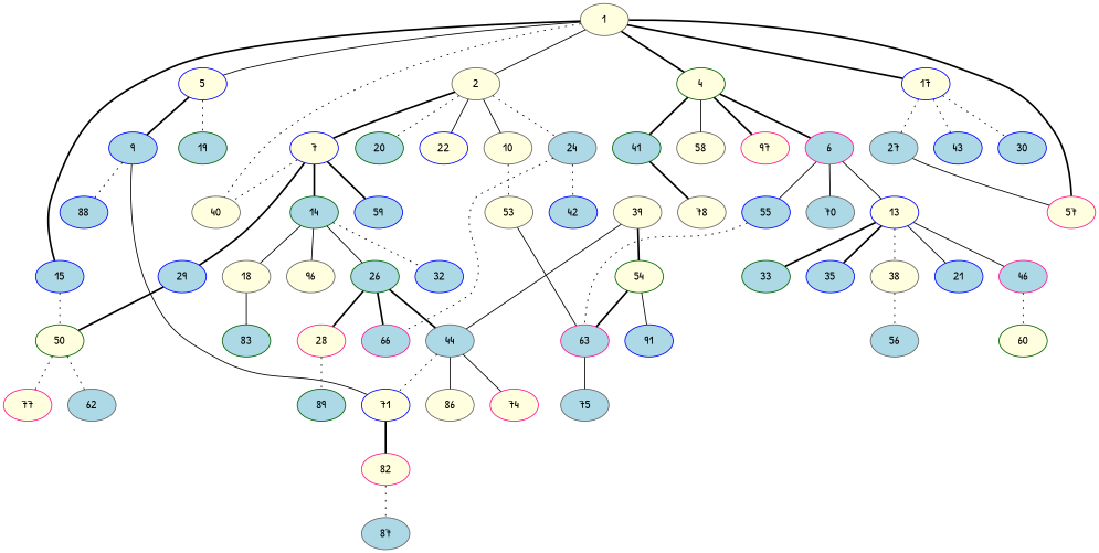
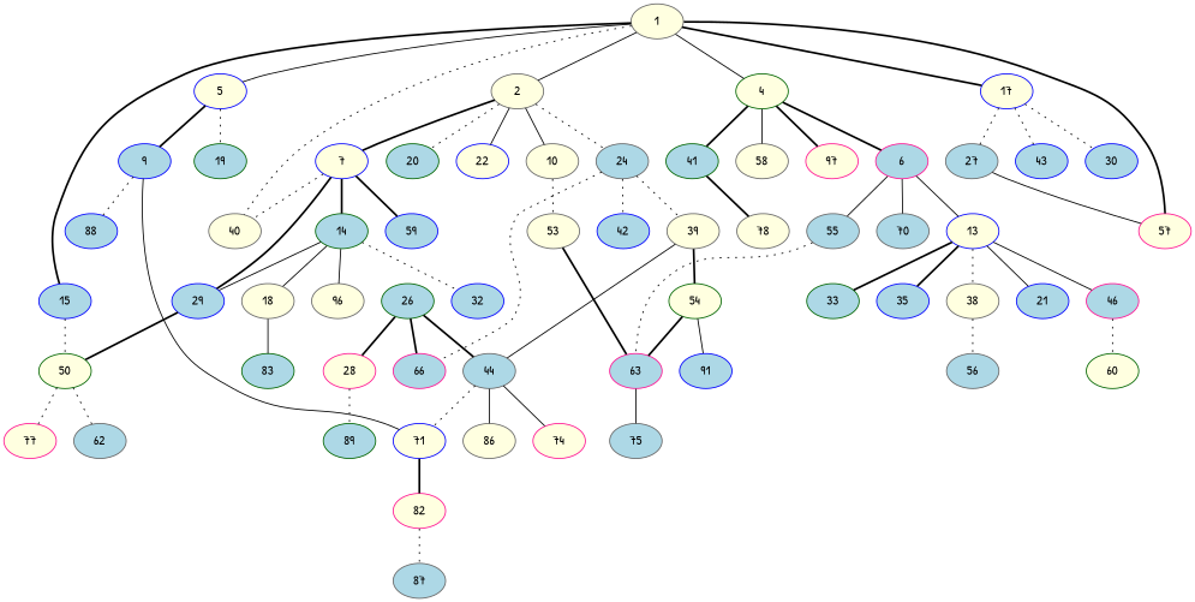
  graph {
    fontname="Patrick Hand"
    node [color=gray40 fillcolor=lightblue fontname="Patrick Hand" style=filled]
    edge [fontname="Patrick Hand" style=dotted]
    1 [fillcolor=lightyellow super="+69"]
    2 [fillcolor=lightyellow super="+3"]
    4 [color=darkgreen fillcolor=lightyellow super="+72"]
    5 [color=blue fillcolor=lightyellow super="+11"]
    15 [color=blue super="+31"]
    17 [color=blue fillcolor=lightyellow super="+23"]
    40 [fillcolor=lightyellow super="+76"]
    57 [color=deeppink fillcolor=lightyellow super="+73"]
    7 [color=blue fillcolor=lightyellow super="+25"]
    10 [fillcolor=lightyellow]
    20 [color=darkgreen]
    22 [color=blue fillcolor=lightyellow]
    24 [super="+37"]
    6 [color=deeppink super="+12"]
    41 [color=darkgreen super="+47"]
    58 [fillcolor=lightyellow]
    97 [color=deeppink fillcolor=lightyellow]
    9 [color=blue super="+45"]
    19 [color=darkgreen super="+49"]
    50 [color=darkgreen fillcolor=lightyellow super="+79"]
    27
    30 [color=blue super="+48"]
    43 [color=blue]
    14 [color=darkgreen super="+95"]
    29 [color=blue super="+68"]
    59 [color=blue]
    53 [fillcolor=lightyellow super="+92"]
    39 [fillcolor=lightyellow super="+93"]
    42 [color=blue]
    66 [color=deeppink super="+84"]
    13 [color=blue fillcolor=lightyellow super="+16"]
-   55 [color=blue super="+90"]
+   55 [super="+90"]
    70
    78 [fillcolor=lightyellow]
    71 [color=blue fillcolor=lightyellow super="+80"]
    88 [color=blue]
    21 [color=blue]
    33 [color=darkgreen super="+34"]
    35 [color=blue]
    38 [fillcolor=lightyellow super="+65"]
    46 [color=deeppink]
    63 [color=deeppink super="+85"]
    18 [fillcolor=lightyellow super="+64"]
    26 [color=darkgreen]
    32 [color=blue super="+52"]
    96 [fillcolor=lightyellow]
    82 [color=deeppink fillcolor=lightyellow]
    56
    60 [color=darkgreen fillcolor=lightyellow]
    83 [color=darkgreen]
    28 [color=deeppink fillcolor=lightyellow super="+61"]
    44 [super="+51"]
    62 [super="+81"]
    77 [color=deeppink fillcolor=lightyellow]
    54 [color=darkgreen fillcolor=lightyellow]
    89 [color=darkgreen]
    74 [color=deeppink fillcolor=lightyellow]
    86 [fillcolor=lightyellow]
    91 [color=blue]
    75
    87 [super="+94"]
    1 -- 2 [style=solid]
-   1 -- 4 [style=bold]
+   1 -- 4 [style=solid]
    1 -- 5 [style=solid]
    1 -- 15 [style=bold]
    1 -- 17 [style=bold]
    1 -- 40
    1 -- 57 [style=bold weight=2]
    2 -- 7 [style=bold]
    2 -- 10 [style=solid]
    2 -- 20
    2 -- 22 [style=solid]
    2 -- 24
    4 -- 6 [style=bold]
    4 -- 41 [style=bold]
    4 -- 58 [style=solid]
    4 -- 97 [style=bold]
    5 -- 9 [style=bold]
    5 -- 19
    15 -- 50 [weight=2]
    17 -- 27
    17 -- 30
    17 -- 43
    7 -- 40
    7 -- 14 [style=bold]
    7 -- 29 [style=bold]
    7 -- 59 [style=bold]
    10 -- 53
+   24 -- 39
    24 -- 42
    24 -- 66
    6 -- 13 [style=solid]
    6 -- 55 [style=solid]
    6 -- 70 [style=solid]
    41 -- 78 [style=bold]
    9 -- 71 [style=solid]
    9 -- 88
    50 -- 62
    50 -- 77
    27 -- 57 [style=solid]
    14 -- 18 [style=solid]
-   14 -- 26 [style=solid]
+   14 -- 29 [style=solid]
    14 -- 32
    14 -- 96 [style=solid]
    29 -- 50 [style=bold]
-   53 -- 63 [style=solid]
+   53 -- 63 [style=bold]
    39 -- 44 [style=solid]
    39 -- 54 [style=bold]
    13 -- 21 [style=solid]
    13 -- 33 [style=bold]
    13 -- 35 [style=bold]
    13 -- 38
    13 -- 46 [style=solid]
    55 -- 63
    71 -- 82 [style=bold]
    38 -- 56
    46 -- 60
    63 -- 75 [style=solid]
    18 -- 83 [style=solid]
    26 -- 66 [style=bold]
    26 -- 28 [style=bold]
    26 -- 44 [style=bold]
    82 -- 87
    28 -- 89
    44 -- 71
    44 -- 74 [style=solid]
    44 -- 86 [style=solid]
    54 -- 63 [style=bold]
    54 -- 91 [style=solid]
  }
